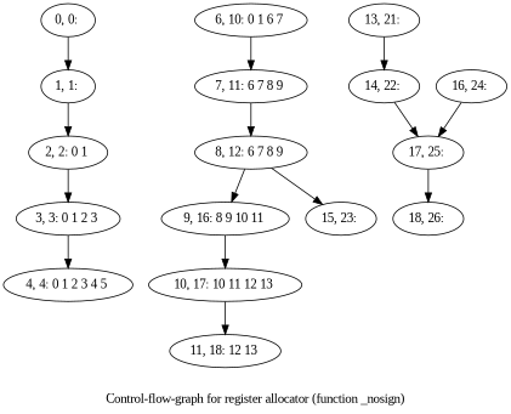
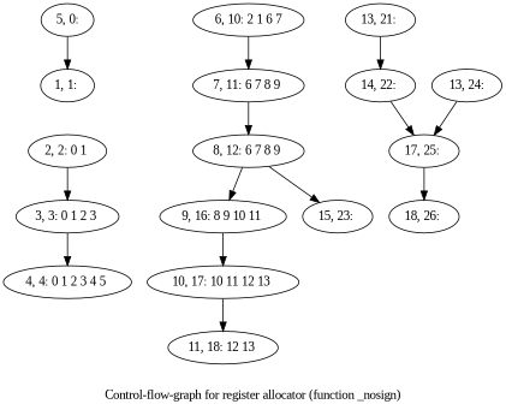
  digraph {
    fontname="Liberation Serif"
    label="Control-flow-graph for register allocator (function _nosign)"
    node [fontname="Liberation Serif"]
    edge [fontname="Liberation Serif"]
-   n1 [label="0, 0: "]
+   n1 [label="5, 0:"]
    n2 [label="1, 1: "]
    n3 [label="2, 2: 0 1 "]
    n4 [label="3, 3: 0 1 2 3 "]
    n5 [label="4, 4: 0 1 2 3 4 5 "]
-   n6 [label="6, 10: 0 1 6 7 "]
+   n6 [label="6, 10: 2 1 6 7"]
    n7 [label="7, 11: 6 7 8 9 "]
    n8 [label="13, 21: "]
    n9 [label="14, 22: "]
    n10 [label="8, 12: 6 7 8 9 "]
    n11 [label="9, 16: 8 9 10 11 "]
    n12 [label="15, 23: "]
    n13 [label="10, 17: 10 11 12 13 "]
    n14 [label="11, 18: 12 13 "]
    n15 [label="17, 25: "]
    n16 [label="18, 26: "]
-   n17 [label="16, 24: "]
+   n17 [label="13, 24:"]
    n1 -> n2
-   n2 -> n3
    n3 -> n4
    n4 -> n5
    n6 -> n7
    n7 -> n10
    n8 -> n9
    n9 -> n15
    n10 -> n11
    n10 -> n12
    n11 -> n13
    n13 -> n14
    n15 -> n16
    n17 -> n15
  }
